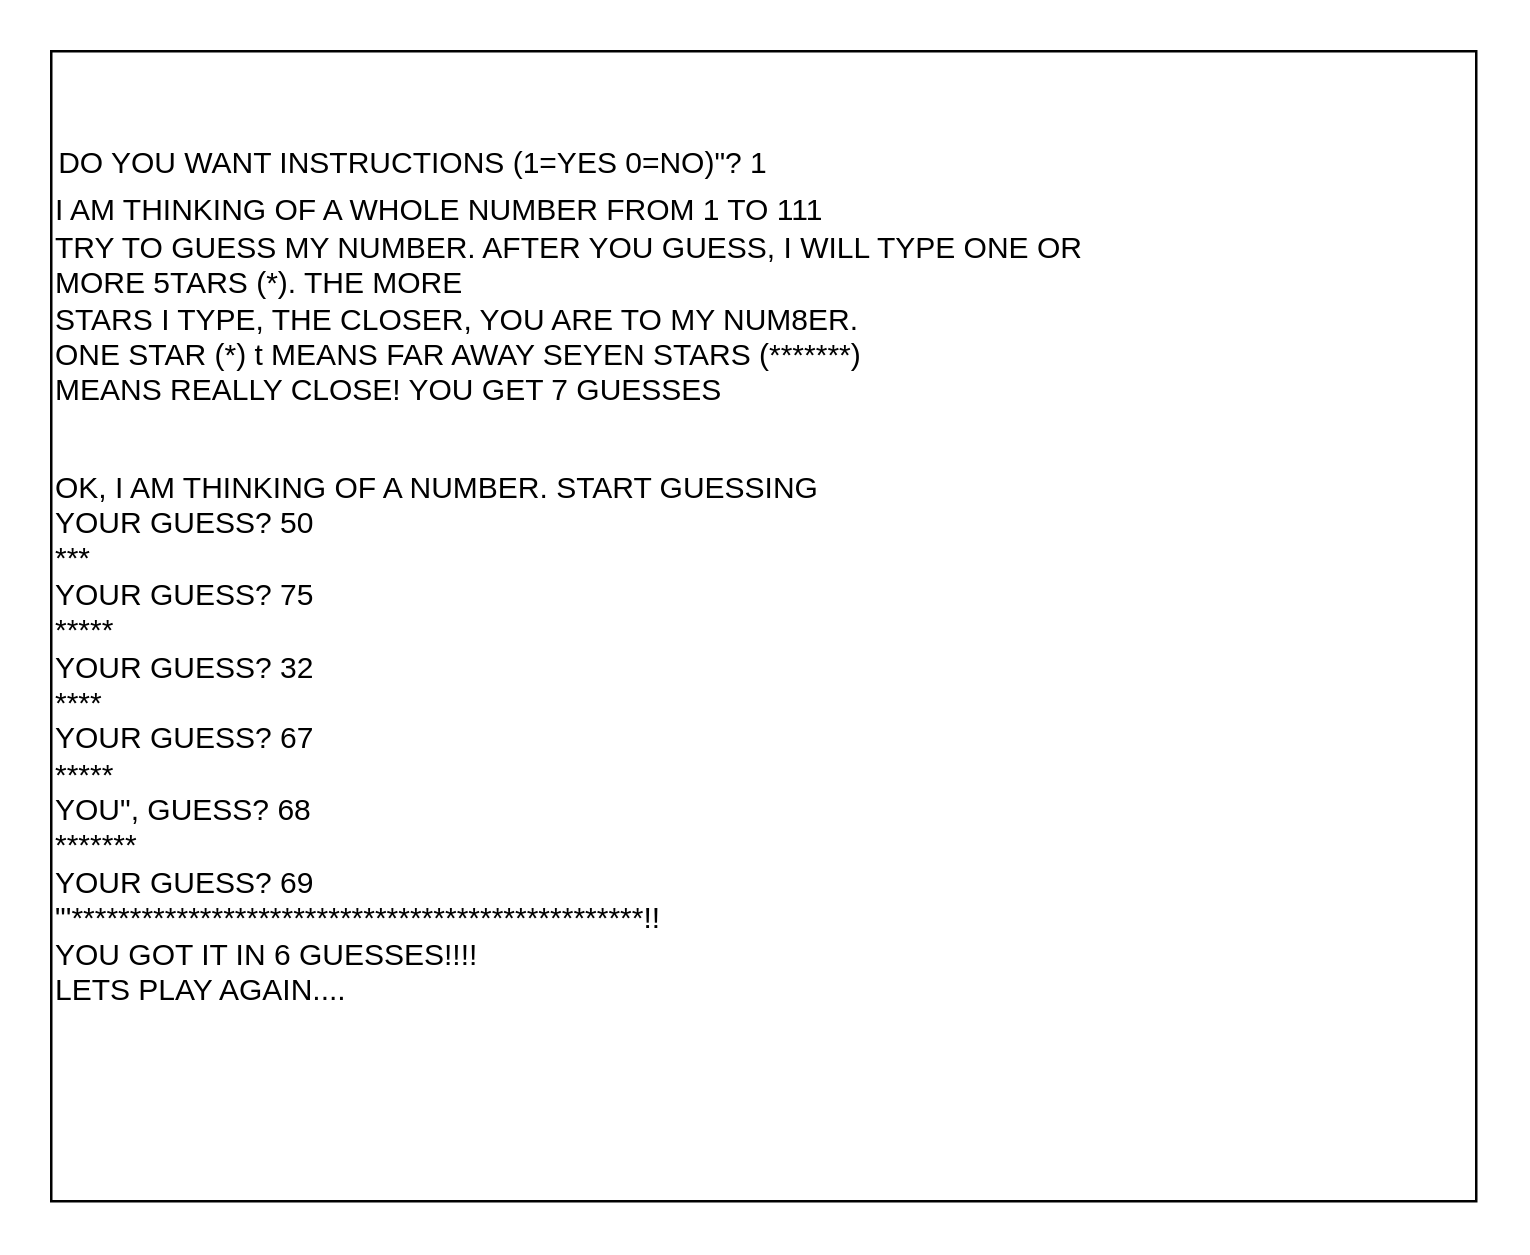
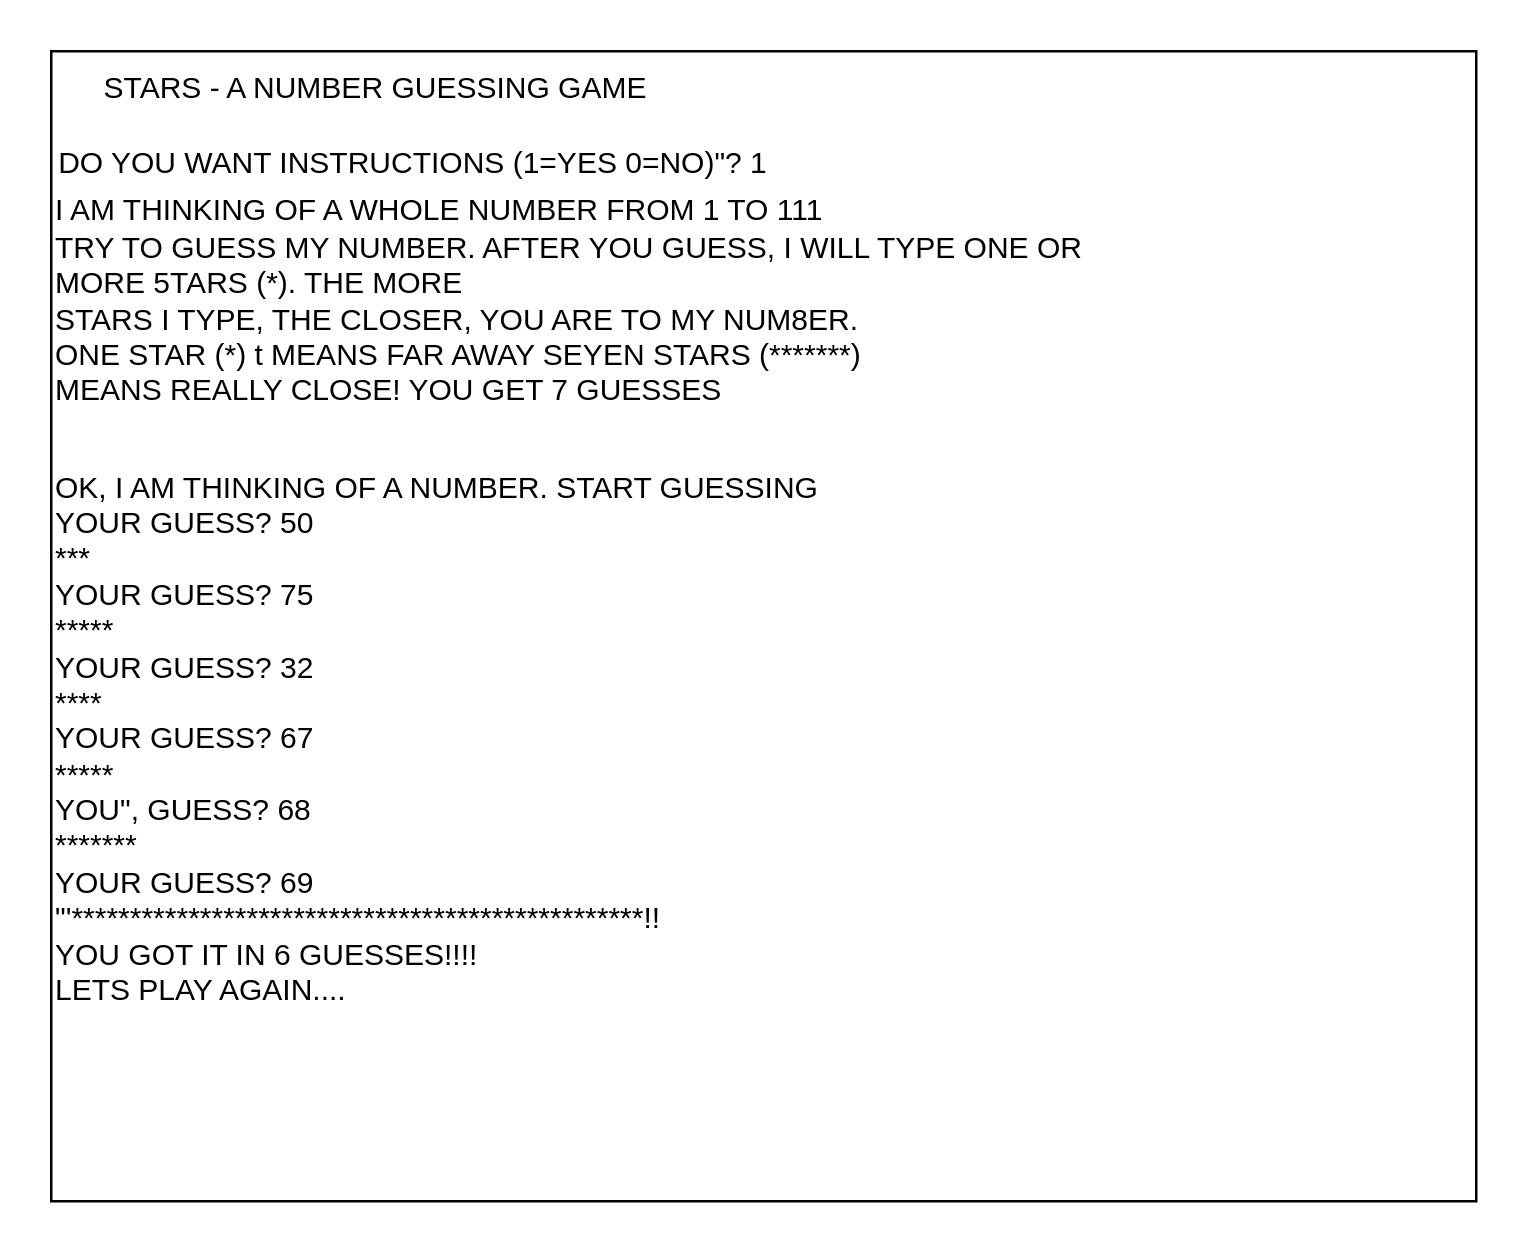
  <mxCell id="0" />
  <mxCell id="1" parent="0" />
  <mxCell id="2" value="" style="rounded=0;whiteSpace=wrap;html=1;" vertex="1" parent="1"><mxGeometry x="20" y="20" width="570" height="460" as="geometry" /></mxCell>
+ <mxCell id="3" value="STARS - A NUMBER GUESSING GAME" style="text;html=1;strokeColor=none;fillColor=none;align=center;verticalAlign=middle;whiteSpace=wrap;rounded=0;" vertex="1" parent="1"><mxGeometry x="30" y="20" width="240" height="30" as="geometry" /></mxCell>
  <mxCell id="4" value="DO YOU WANT INSTRUCTIONS (1=YES 0=NO)&quot;? 1" style="text;html=1;strokeColor=none;fillColor=none;align=center;verticalAlign=middle;whiteSpace=wrap;rounded=0;" vertex="1" parent="1"><mxGeometry x="20" y="50" width="290" height="30" as="geometry" /></mxCell>
  <mxCell id="5" value="&lt;div&gt;I AM THINKING OF A WHOLE NUMBER FROM 1 TO 111&lt;/div&gt;&lt;div&gt;TRY TO GUESS MY NUMBER. AFTER YOU GUESS, I WILL TYPE ONE OR MORE 5TARS (*). THE MORE&lt;/div&gt;&lt;div&gt;STARS I TYPE, THE CLOSER, YOU ARE TO MY NUM8ER.&lt;/div&gt;&lt;div&gt;ONE STAR (*) t MEANS FAR AWAY SEYEN STARS (*******)&lt;/div&gt;&lt;div&gt;MEANS REALLY CLOSE! YOU GET 7 GUESSES&lt;/div&gt;" style="text;html=1;strokeColor=none;fillColor=none;align=left;verticalAlign=middle;whiteSpace=wrap;rounded=0;" vertex="1" parent="1"><mxGeometry x="20" y="80" width="440" height="80" as="geometry" /></mxCell>
  <mxCell id="6" value="&lt;div&gt;OK, I AM THINKING OF A NUMBER. START GUESSING&lt;/div&gt;&lt;div&gt;YOUR GUESS? 50&lt;/div&gt;&lt;div&gt;***&lt;/div&gt;&lt;div&gt;YOUR GUESS? 75&lt;/div&gt;&lt;div&gt;*****&lt;/div&gt;&lt;div&gt;YOUR GUESS? 32&lt;/div&gt;&lt;div&gt;****&lt;/div&gt;&lt;div&gt;YOUR GUESS? 67&lt;/div&gt;&lt;div&gt;*****&lt;/div&gt;&lt;div&gt;YOU&quot;, GUESS? 68&lt;/div&gt;&lt;div&gt;*******&lt;/div&gt;&lt;div&gt;YOUR GUESS? 69&lt;/div&gt;&lt;div&gt;&quot;'*************************************************!!&lt;/div&gt;&lt;div&gt;YOU GOT IT IN 6 GUESSES!!!!&lt;br&gt;LETS PLAY AGAIN....&lt;/div&gt;" style="text;html=1;strokeColor=none;fillColor=none;align=left;verticalAlign=middle;whiteSpace=wrap;rounded=0;" vertex="1" parent="1"><mxGeometry x="20" y="130" width="500" height="330" as="geometry" /></mxCell>
